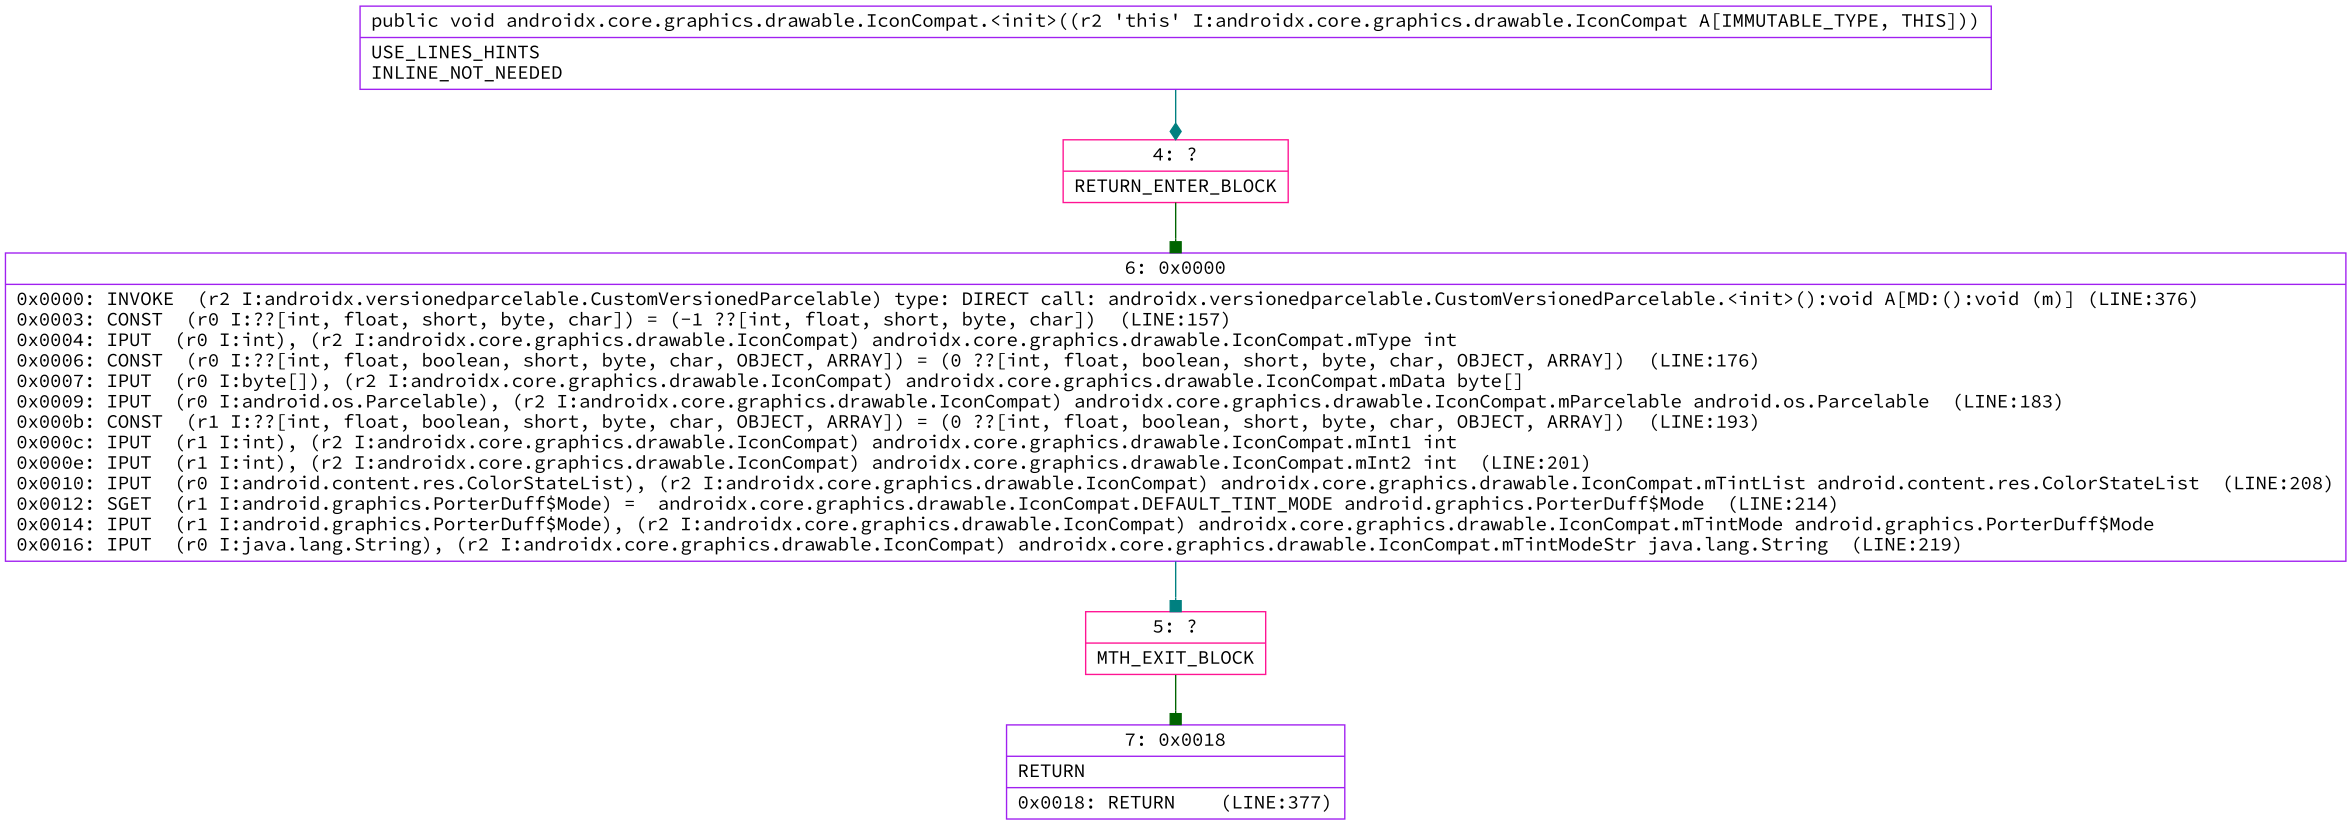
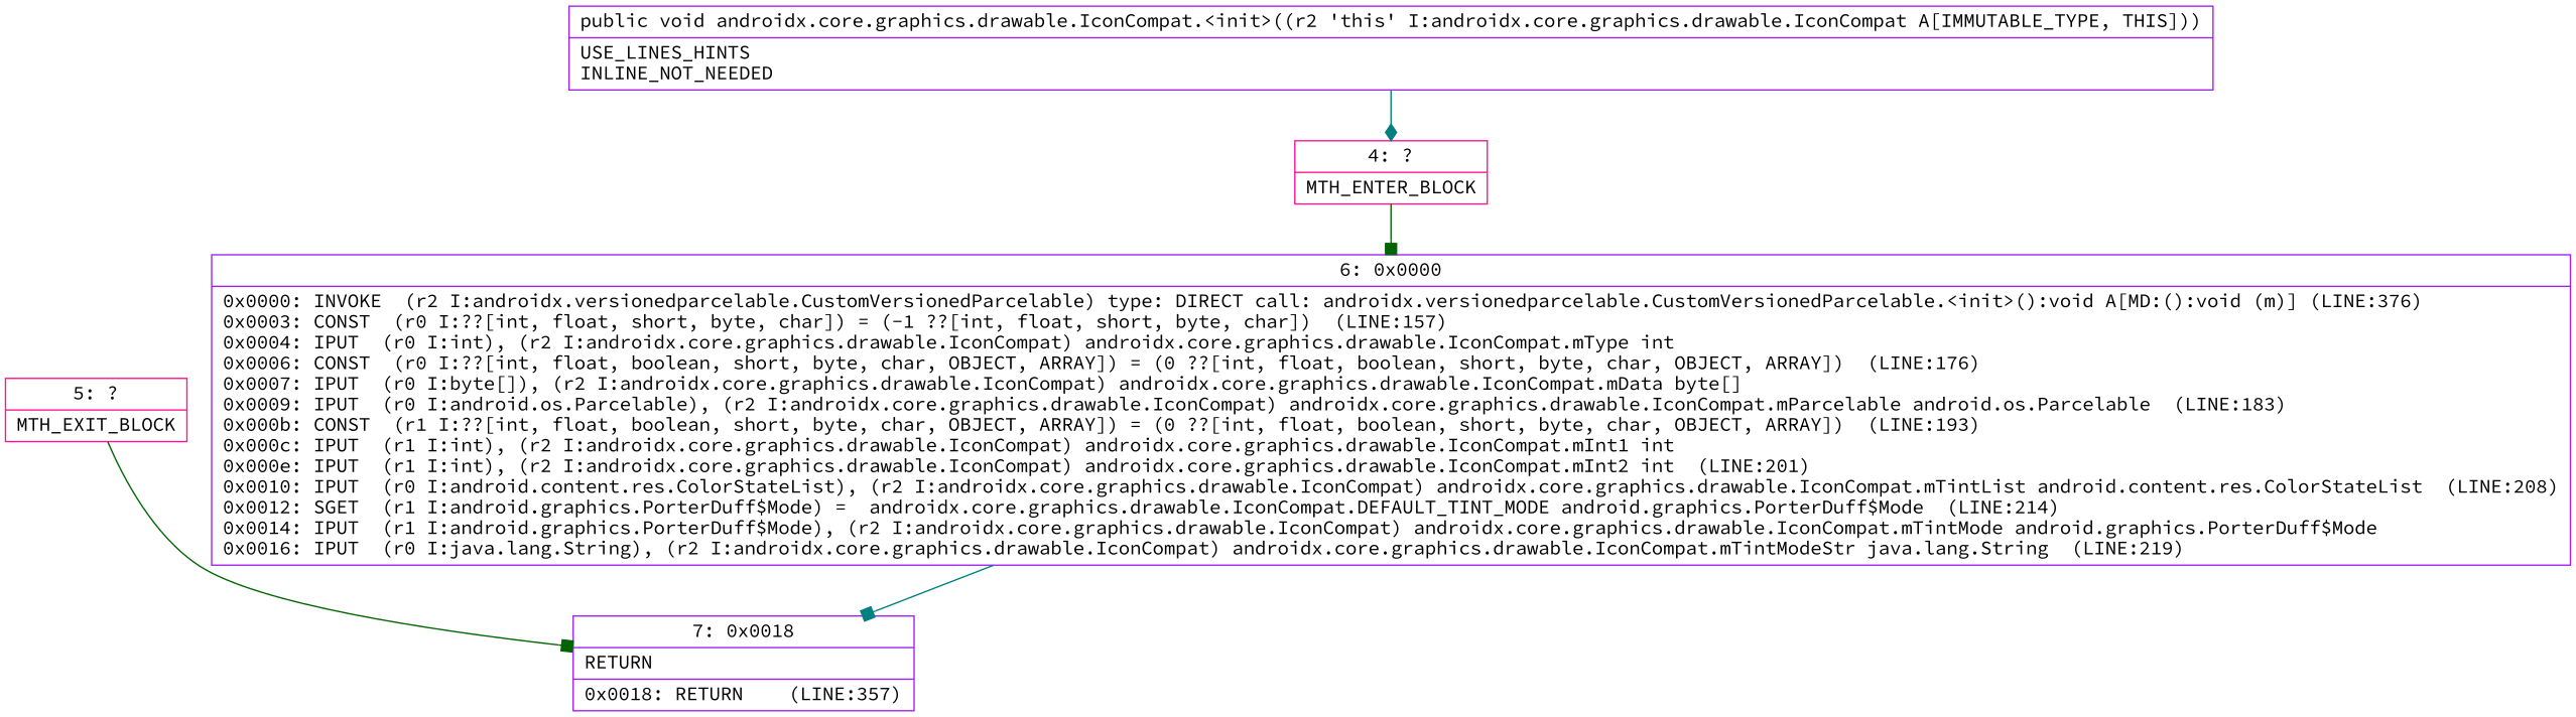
  digraph {
    fontname="Source Code Pro"
    node [color=purple fontname="Source Code Pro" shape=record]
    edge [arrowhead=box color=darkgreen fontname="Source Code Pro"]
-   n1 [color=deeppink label="{4\:\ ?|RETURN_ENTER_BLOCK\l}"]
+   n1 [color=deeppink label="{4\:\ ?|MTH_ENTER_BLOCK\l}"]
    n2 [label="{6\:\ 0x0000|0x0000: INVOKE  (r2 I:androidx.versionedparcelable.CustomVersionedParcelable) type: DIRECT call: androidx.versionedparcelable.CustomVersionedParcelable.\<init\>():void A[MD:():void (m)] (LINE:376)\l0x0003: CONST  (r0 I:??[int, float, short, byte, char]) = (\-1 ??[int, float, short, byte, char])  (LINE:157)\l0x0004: IPUT  (r0 I:int), (r2 I:androidx.core.graphics.drawable.IconCompat) androidx.core.graphics.drawable.IconCompat.mType int \l0x0006: CONST  (r0 I:??[int, float, boolean, short, byte, char, OBJECT, ARRAY]) = (0 ??[int, float, boolean, short, byte, char, OBJECT, ARRAY])  (LINE:176)\l0x0007: IPUT  (r0 I:byte[]), (r2 I:androidx.core.graphics.drawable.IconCompat) androidx.core.graphics.drawable.IconCompat.mData byte[] \l0x0009: IPUT  (r0 I:android.os.Parcelable), (r2 I:androidx.core.graphics.drawable.IconCompat) androidx.core.graphics.drawable.IconCompat.mParcelable android.os.Parcelable  (LINE:183)\l0x000b: CONST  (r1 I:??[int, float, boolean, short, byte, char, OBJECT, ARRAY]) = (0 ??[int, float, boolean, short, byte, char, OBJECT, ARRAY])  (LINE:193)\l0x000c: IPUT  (r1 I:int), (r2 I:androidx.core.graphics.drawable.IconCompat) androidx.core.graphics.drawable.IconCompat.mInt1 int \l0x000e: IPUT  (r1 I:int), (r2 I:androidx.core.graphics.drawable.IconCompat) androidx.core.graphics.drawable.IconCompat.mInt2 int  (LINE:201)\l0x0010: IPUT  (r0 I:android.content.res.ColorStateList), (r2 I:androidx.core.graphics.drawable.IconCompat) androidx.core.graphics.drawable.IconCompat.mTintList android.content.res.ColorStateList  (LINE:208)\l0x0012: SGET  (r1 I:android.graphics.PorterDuff$Mode) =  androidx.core.graphics.drawable.IconCompat.DEFAULT_TINT_MODE android.graphics.PorterDuff$Mode  (LINE:214)\l0x0014: IPUT  (r1 I:android.graphics.PorterDuff$Mode), (r2 I:androidx.core.graphics.drawable.IconCompat) androidx.core.graphics.drawable.IconCompat.mTintMode android.graphics.PorterDuff$Mode \l0x0016: IPUT  (r0 I:java.lang.String), (r2 I:androidx.core.graphics.drawable.IconCompat) androidx.core.graphics.drawable.IconCompat.mTintModeStr java.lang.String  (LINE:219)\l}"]
-   n3 [label="{7\:\ 0x0018|RETURN\l|0x0018: RETURN    (LINE:377)\l}"]
+   n3 [label="{7\:\ 0x0018|RETURN\l|0x0018: RETURN    (LINE:357)\l}"]
    n4 [color=deeppink label="{5\:\ ?|MTH_EXIT_BLOCK\l}"]
    n5 [label="{public void androidx.core.graphics.drawable.IconCompat.\<init\>((r2 'this' I:androidx.core.graphics.drawable.IconCompat A[IMMUTABLE_TYPE, THIS]))  | USE_LINES_HINTS\lINLINE_NOT_NEEDED\l}"]
    n1 -> n2
-   n2 -> n4 [color=teal]
+   n2 -> n3 [color=teal]
    n4 -> n3
    n5 -> n1 [arrowhead=diamond color=teal]
  }
